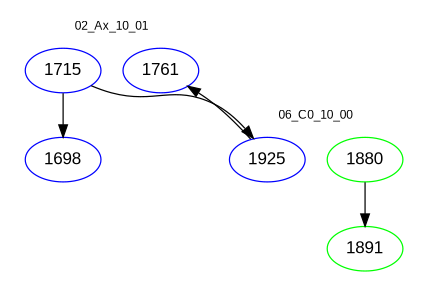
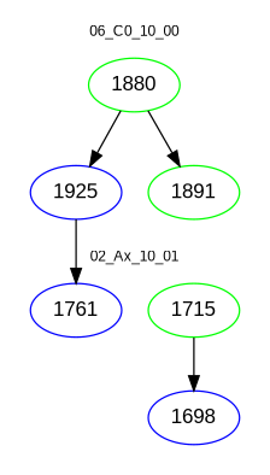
  digraph {
    fontname="Liberation Sans"
    node [color=green fontname="Liberation Sans"]
    edge [color=black fontname="Liberation Sans"]
-   n1 [color=blue label=1715]
+   n1 [label=1715]
    n2 [color=blue label=1698]
    n3 [color=blue label=1761]
    n4 [label=1880]
    n5 [color=blue label=1925]
    n6 [label=1891]
    subgraph cluster_1 {
      color=white
      fontsize=10
      label="02_Ax_10_01"
      n1
      n2
      n3
    }
    subgraph cluster_2 {
      color=white
      fontsize=10
      label="06_C0_10_00"
      n4
      n5
      n6
    }
    n1 -> n2
-   n1 -> n5
+   n4 -> n5
    n4 -> n6
    n5 -> n3
  }
